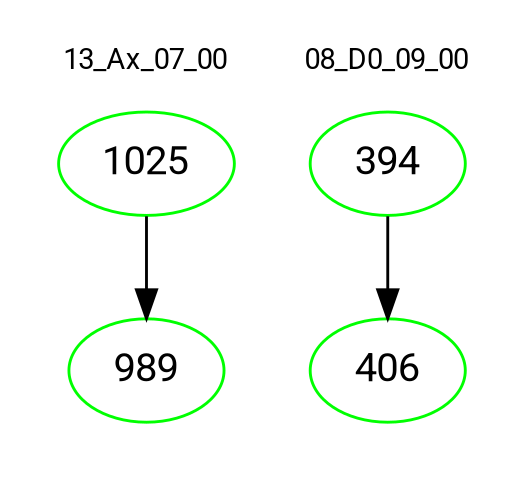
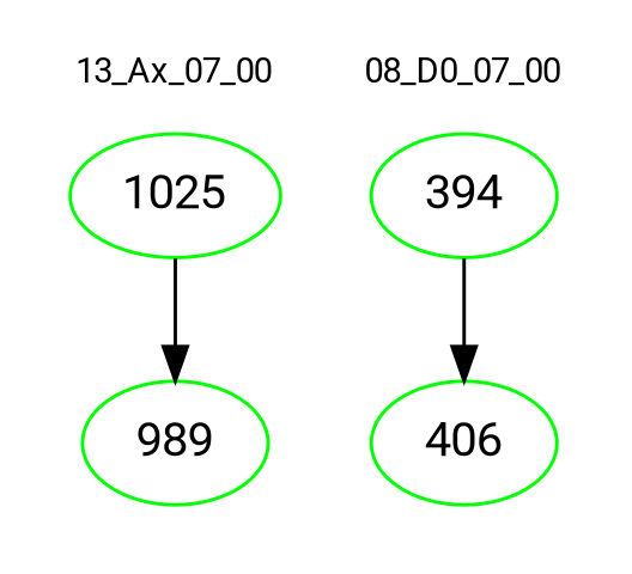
  digraph {
    fontname=Roboto
    node [color=green fontname=Roboto]
    edge [color=black fontname=Roboto]
    n1 [label=1025]
    n2 [label=989]
    n3 [label=394]
    n4 [label=406]
    subgraph cluster_1 {
      color=white
      fontsize=10
      label="13_Ax_07_00"
      n1
      n2
    }
    subgraph cluster_2 {
      color=white
      fontsize=10
-     label="08_D0_09_00"
+     label="08_D0_07_00"
      n3
      n4
    }
    n1 -> n2
    n3 -> n4
  }
